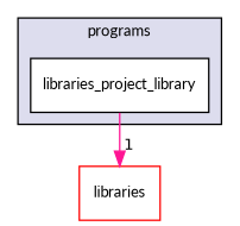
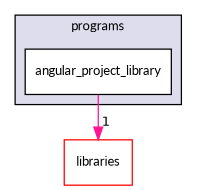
  digraph {
    compound=true
    fontname=Lato
    node [fillcolor=white fontname=Lato fontsize=10 shape=box style=filled]
-   n1 [label=libraries_project_library pencolor=black]
+   n1 [label=angular_project_library pencolor=black]
    n2 [color=red label=libraries]
    subgraph cluster_1 {
      bgcolor="#ddddee"
      fontsize=10
      label=programs
      pencolor=black
      n1
    }
    n1 -> n2 [headlabel=1 labeldistance=1.5 labelfontname=Helvetica labelfontsize=10 color=deeppink style=solid fontname=Lato]
  }
